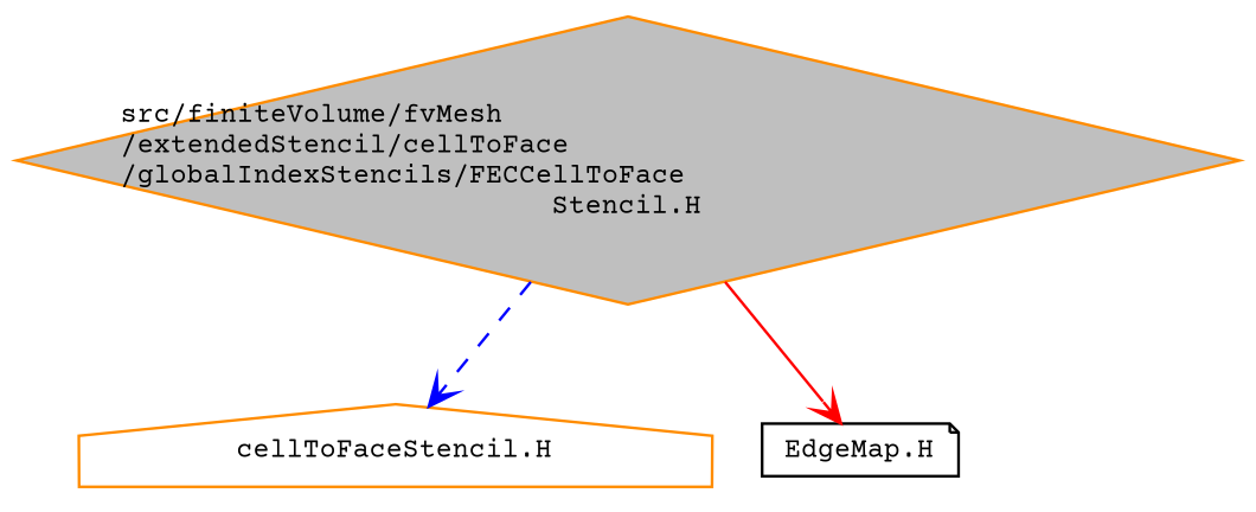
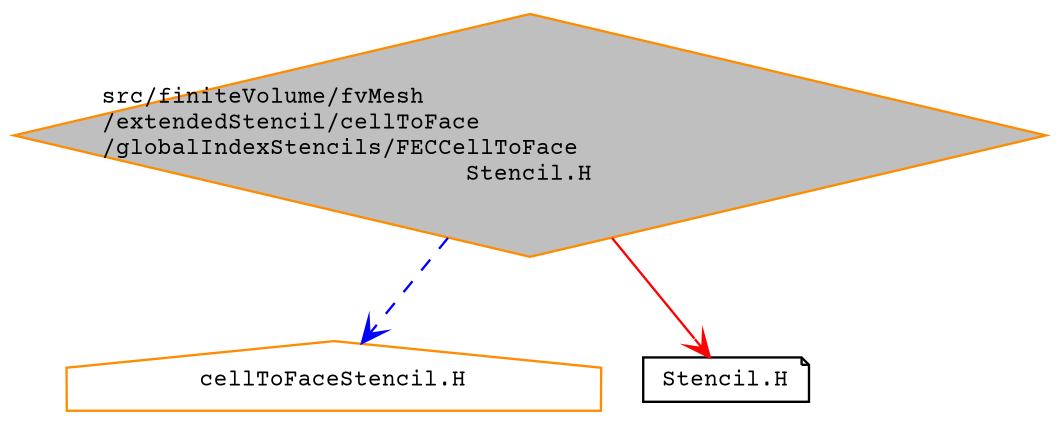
  digraph {
    fontname="Courier Prime"
    node [color=darkorange fontname="Courier Prime" fontsize=10]
    edge [fontname="Courier Prime" fontsize=10 labelfontname=FreeSans labelfontsize=10 arrowhead=vee]
    n1 [fillcolor=grey75 fontcolor=black height=0.2 label="src/finiteVolume/fvMesh\l/extendedStencil/cellToFace\l/globalIndexStencils/FECCellToFace\lStencil.H" shape=diamond style=filled width=0.4]
    n2 [height=0.2 label="cellToFaceStencil.H" shape=house width=0.4]
-   n3 [color=black height=0.2 label="EdgeMap.H" shape=note width=0.4]
+   n3 [color=black height=0.2 label="Stencil.H" shape=note width=0.4]
    n1 -> n2 [color=blue style=dashed]
    n1 -> n3 [color=red style=solid]
  }
